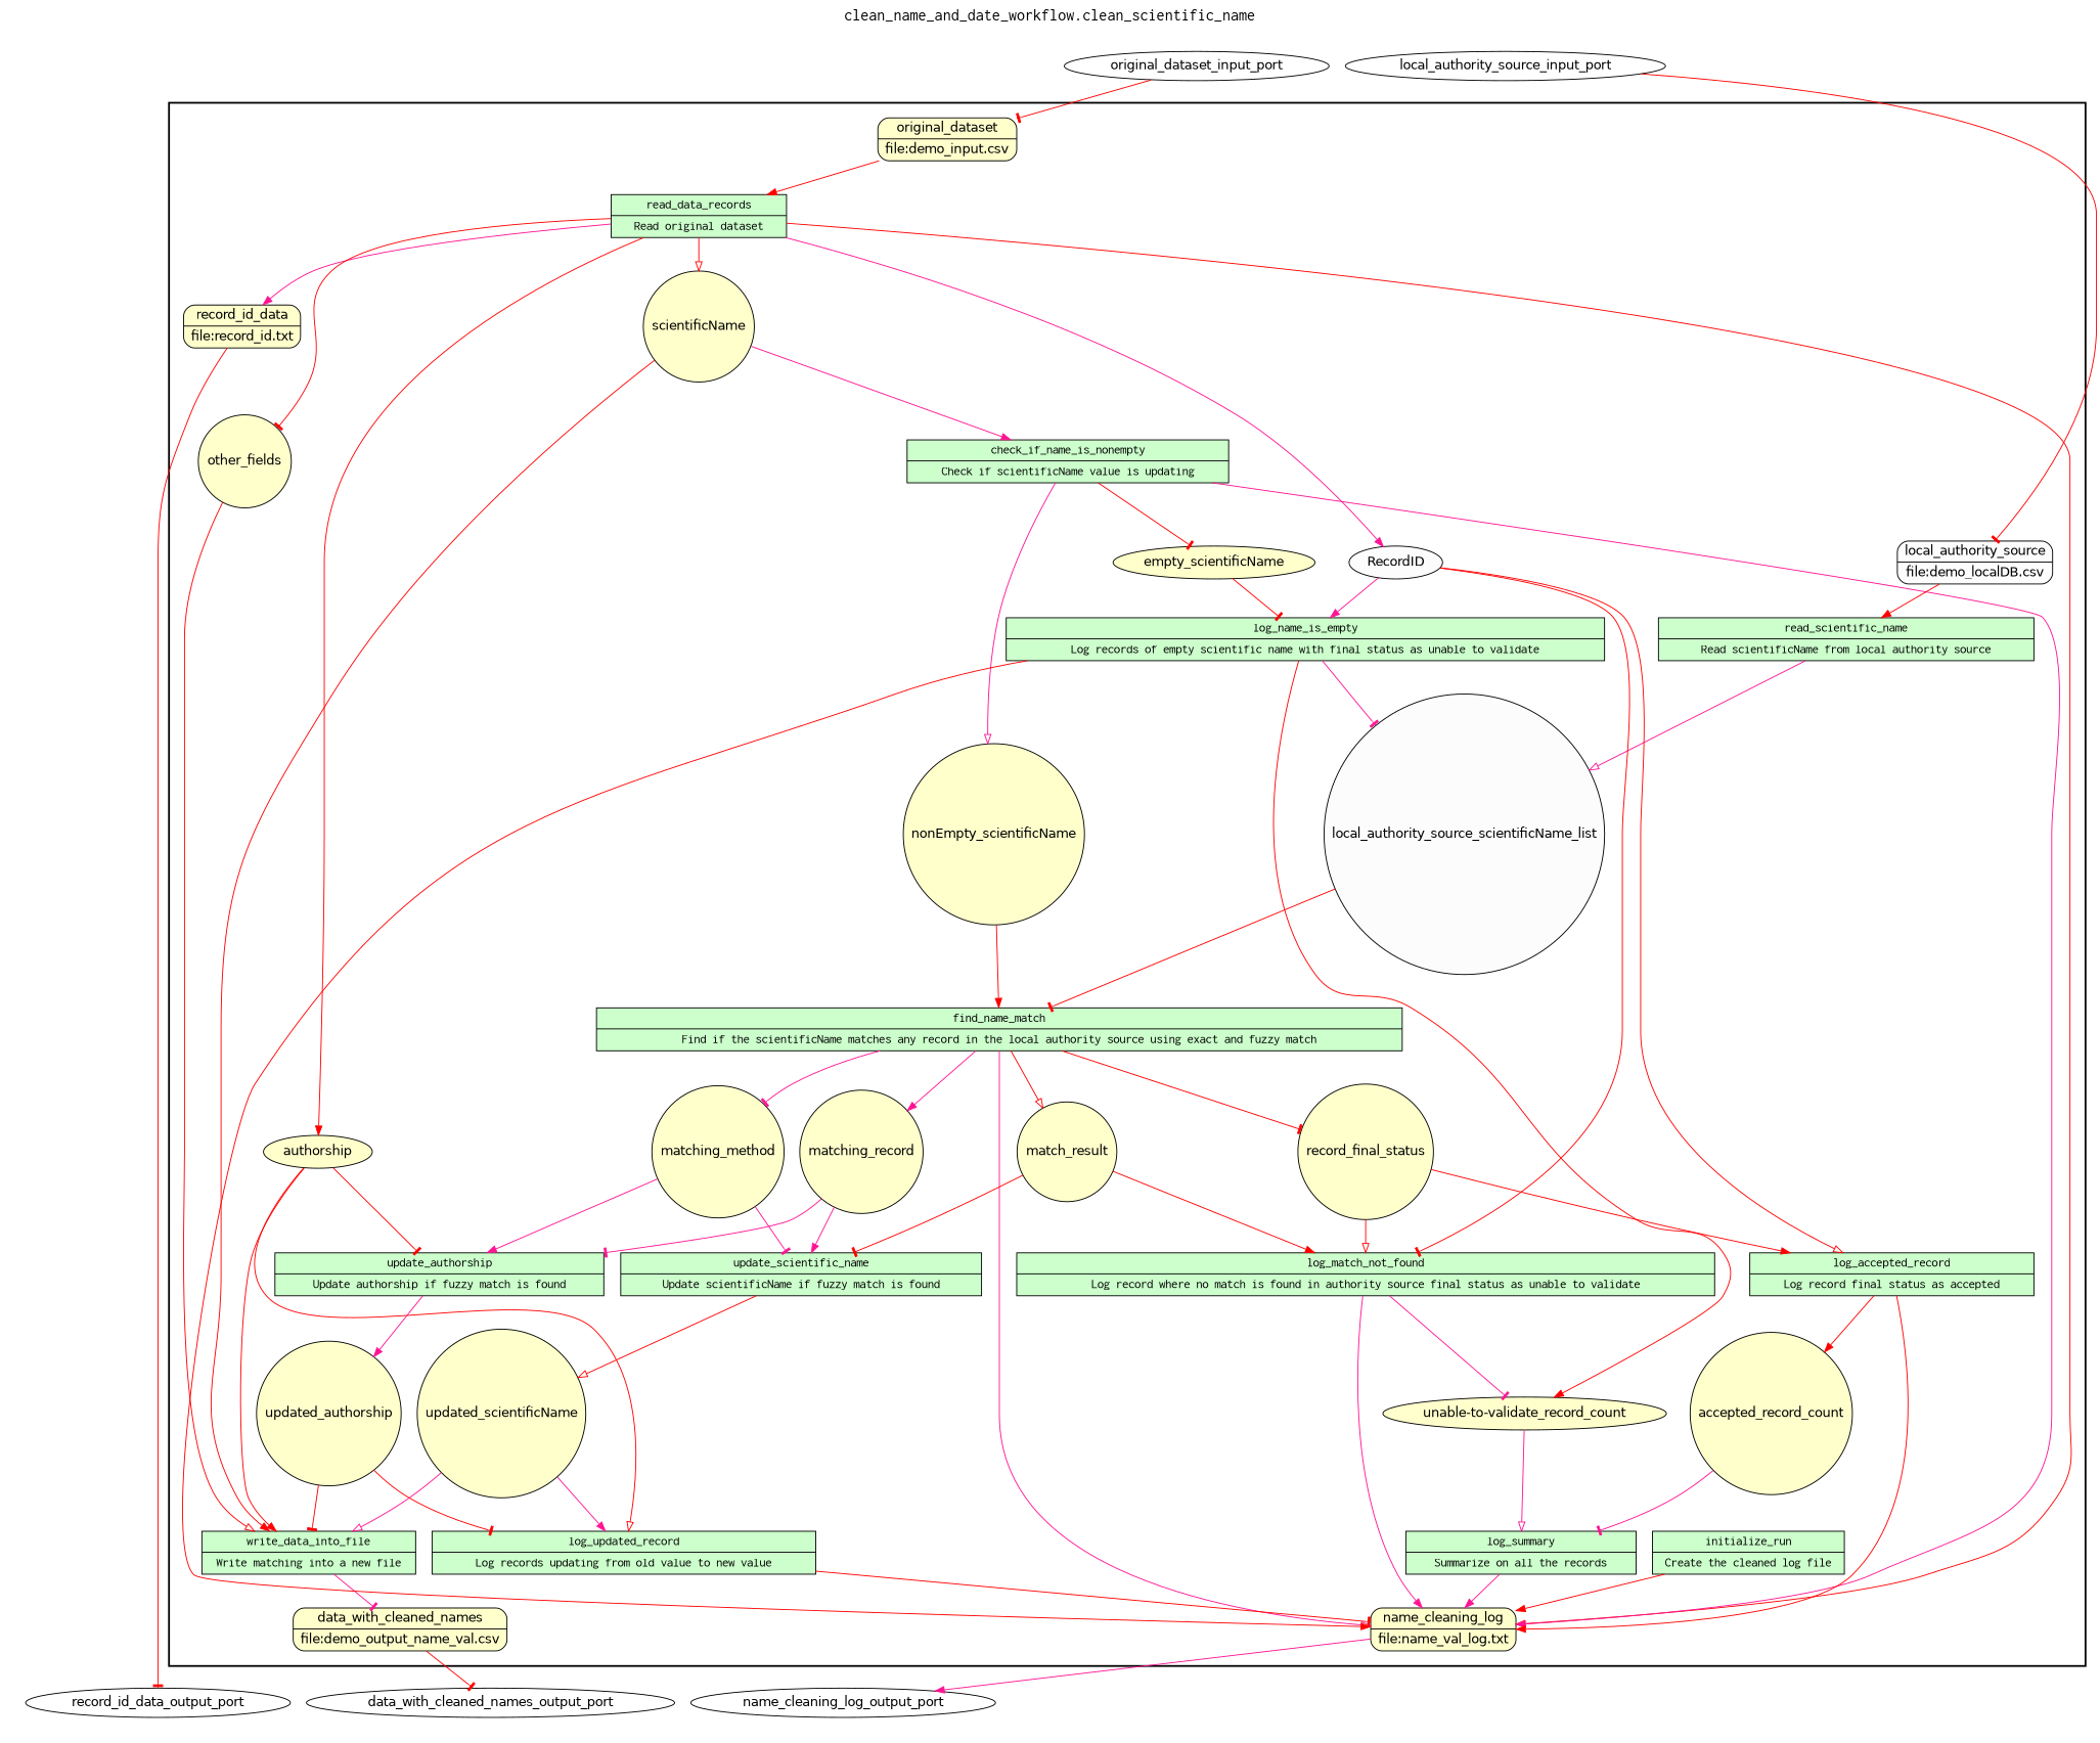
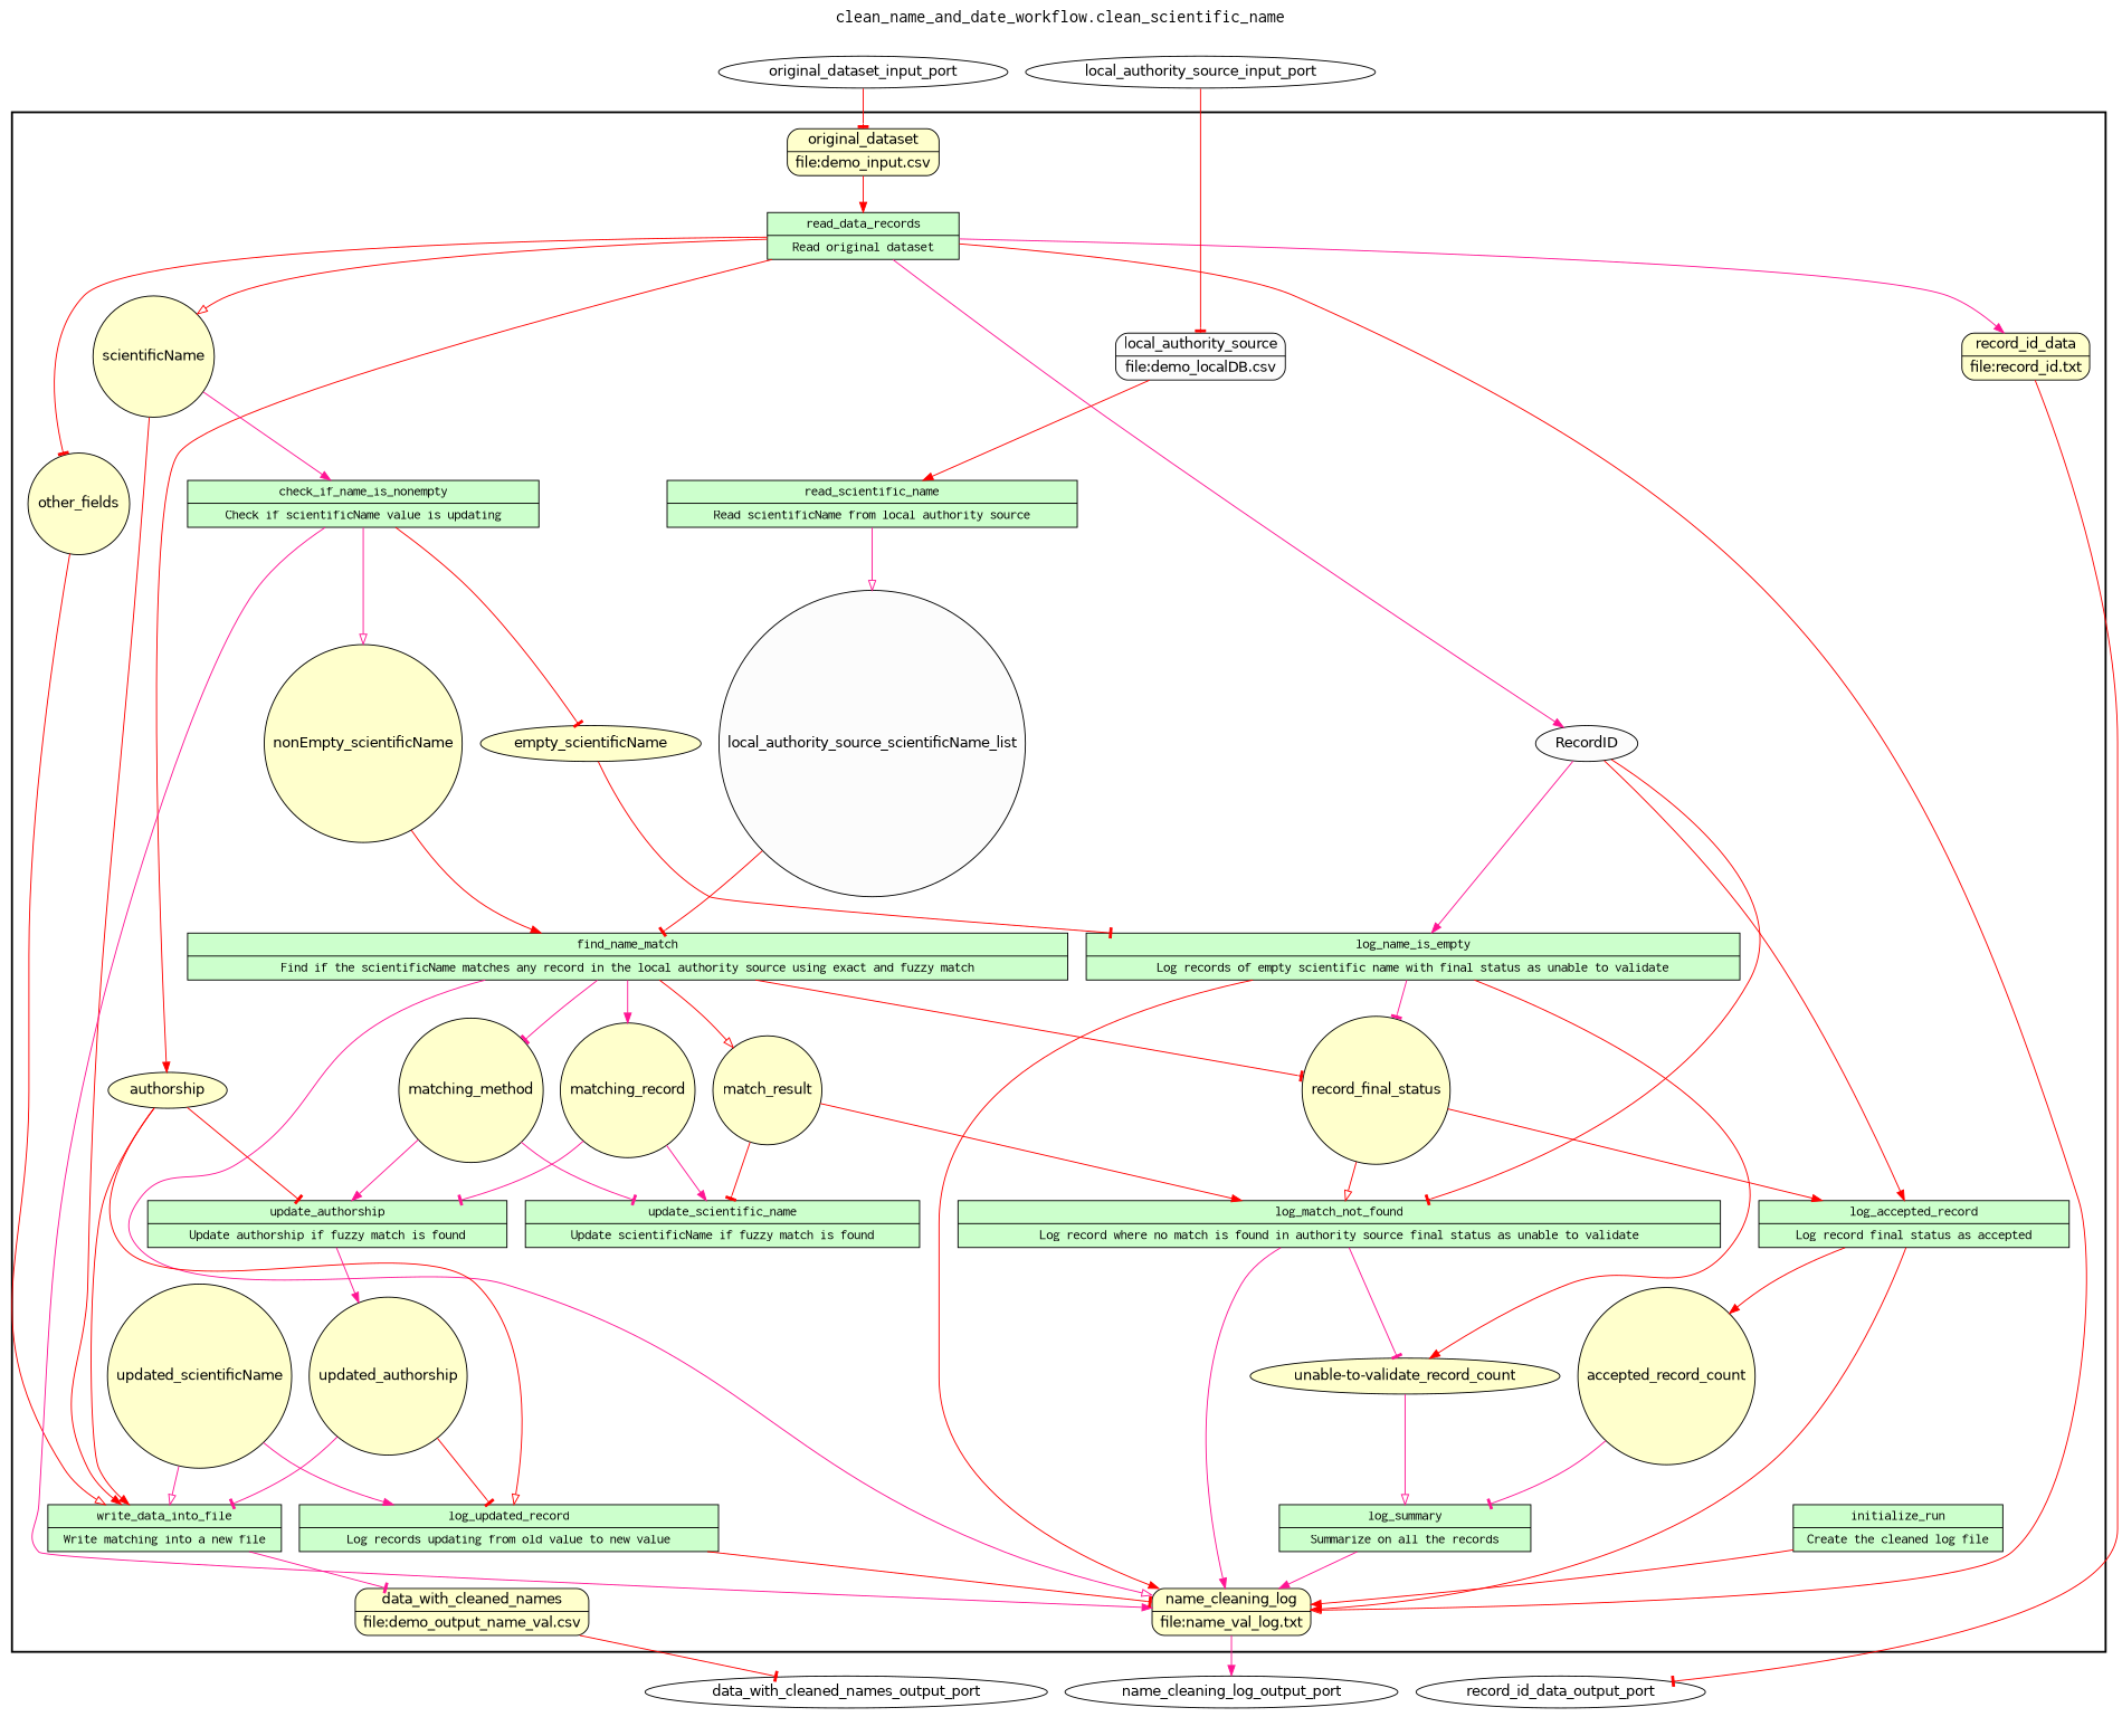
  digraph {
    fontname=Courier
    fontsize=18
    label="clean_name_and_date_workflow.clean_scientific_name"
    labelloc=t
    rankdir=TB
    node [fillcolor="#FFFFCC" fontname=Helvetica peripheries=1 shape=record style="rounded,filled"]
    edge [arrowhead=normal color=red]
    n1 [fillcolor="#CCFFCC" fontname=Courier height=0.65278 label="{<f0> initialize_run |<f1> Create the cleaned log file}" rankdir=LR style=filled width=2.9167]
    n2 [height=0.65278 label="{<f0> name_cleaning_log |<f1> file\:name_val_log.txt}" rankdir=LR width=2]
    n3 [fillcolor="#CCFFCC" fontname=Courier height=0.65278 label="{<f0> read_scientific_name |<f1> Read scientificName from local authority source}" rankdir=LR style=filled width=5.7014]
    local_authority_source_scientificName_list [fillcolor="#FCFCFC" height=0.5 shape=circle width=3.8889]
    n5 [fillcolor="#CCFFCC" fontname=Courier height=0.65278 label="{<f0> find_name_match |<f1> Find if the scientificName matches any record in the local authority source using exact and fuzzy match}" rankdir=LR style=filled width=12.25]
    n6 [fillcolor="#CCFFCC" fontname=Courier height=0.65278 label="{<f0> read_data_records |<f1> Read original dataset}" rankdir=LR style=filled width=2.6736]
    n7 [height=0.65278 label="{<f0> record_id_data |<f1> file\:record_id.txt}" rankdir=LR width=1.5903]
    scientificName [height=0.5 shape=circle width=1.5]
    authorship [height=0.5 shape=ellipse width=1.1389]
    other_fields [height=0.5 shape=circle width=1.2292]
    RecordID [fillcolor="#FCFCFC" height=0.5 shape=ellipse width=1.0556]
    n12 [fillcolor="#CCFFCC" fontname=Courier height=0.65278 label="{<f0> check_if_name_is_nonempty |<f1> Check if scientificName value is updating}" rankdir=LR style=filled width=4.8958]
    n13 [fillcolor="#CCFFCC" fontname=Courier height=0.65278 label="{<f0> write_data_into_file |<f1> Write matching into a new file}" rankdir=LR style=filled width=3.2569]
    n14 [fillcolor="#CCFFCC" fontname=Courier height=0.65278 label="{<f0> update_authorship |<f1> Update authorship if fuzzy match is found}" rankdir=LR style=filled width=5.0069]
    n15 [fillcolor="#CCFFCC" fontname=Courier height=0.65278 label="{<f0> log_updated_record |<f1> Log records updating from old value to new value}" rankdir=LR style=filled width=5.8333]
    n16 [fillcolor="#CCFFCC" fontname=Courier height=0.65278 label="{<f0> log_name_is_empty |<f1> Log records of empty scientific name with final status as unable to validate}" rankdir=LR style=filled width=9.0903]
    n17 [fillcolor="#CCFFCC" fontname=Courier height=0.65278 label="{<f0> log_match_not_found |<f1> Log record where no match is found in authority source final status as unable to validate}" rankdir=LR style=filled width=10.611]
    n18 [fillcolor="#CCFFCC" fontname=Courier height=0.65278 label="{<f0> log_accepted_record |<f1> Log record final status as accepted}" rankdir=LR style=filled width=4.3125]
    empty_scientificName [height=0.5 shape=ellipse width=2.1181]
    nonEmpty_scientificName [height=0.5 shape=circle width=2.4722]
    record_final_status [height=0.5 shape=circle width=1.8681]
    "unable-to-validate_record_count" [height=0.5 shape=ellipse width=3.0069]
    n23 [fillcolor="#CCFFCC" fontname=Courier height=0.65278 label="{<f0> log_summary |<f1> Summarize on all the records}" rankdir=LR style=filled width=3.5]
    match_result [height=0.5 shape=circle width=1.3403]
    matching_method [height=0.5 shape=circle width=1.7778]
    matching_record [height=0.5 shape=circle width=1.6736]
    n27 [fillcolor="#CCFFCC" fontname=Courier height=0.65278 label="{<f0> update_scientific_name |<f1> Update scientificName if fuzzy match is found}" rankdir=LR style=filled width=5.4792]
    updated_scientificName [height=0.5 shape=circle width=2.3056]
    updated_authorship [height=0.5 shape=circle width=1.9444]
    accepted_record_count [height=0.5 shape=circle width=2.2569]
    n31 [height=0.65278 label="{<f0> data_with_cleaned_names |<f1> file\:demo_output_name_val.csv}" rankdir=LR width=2.9514]
    n32 [height=0.65278 label="{<f0> original_dataset |<f1> file\:demo_input.csv}" rankdir=LR width=1.8889]
    n33 [fillcolor="#FCFCFC" height=0.65278 label="{<f0> local_authority_source |<f1> file\:demo_localDB.csv}" rankdir=LR width=2.1736]
    data_with_cleaned_names_output_port [fillcolor="#FFFFFF" height=0.19444 shape=ellipse width=0.19444]
    name_cleaning_log_output_port [fillcolor="#FFFFFF" height=0.19444 shape=ellipse width=0.19444]
    record_id_data_output_port [fillcolor="#FFFFFF" height=0.19444 shape=ellipse width=0.19444]
    local_authority_source_input_port [fillcolor="#FFFFFF" height=0.19444 shape=ellipse width=0.19444]
    original_dataset_input_port [fillcolor="#FFFFFF" height=0.19444 shape=ellipse width=0.19444]
    subgraph cluster_1 {
      color=black
      label=""
      penwidth=2
      subgraph cluster_2 {
        color=white
        label=""
        penwidth=2
        n1
        n2
        n3
        local_authority_source_scientificName_list
        n5
        n6
        n7
        scientificName
        authorship
        other_fields
        RecordID
        n12
        n13
        n14
        n15
        n16
        n17
        n18
        empty_scientificName
        nonEmpty_scientificName
        record_final_status
        "unable-to-validate_record_count"
        n23
        match_result
        matching_method
        matching_record
        n27
        updated_scientificName
        updated_authorship
        accepted_record_count
        n31
        n32
        n33
      }
    }
    subgraph cluster_3 {
      color=white
      label=""
      subgraph cluster_4 {
        color=white
        label=""
        data_with_cleaned_names_output_port
        name_cleaning_log_output_port
        record_id_data_output_port
      }
    }
    subgraph cluster_5 {
      color=white
      label=""
      subgraph cluster_6 {
        color=white
        label=""
        local_authority_source_input_port
        original_dataset_input_port
      }
    }
    n1 -> n2
    n2 -> name_cleaning_log_output_port [color=deeppink]
    n3 -> local_authority_source_scientificName_list [arrowhead=onormal color=deeppink]
    local_authority_source_scientificName_list -> n5 [arrowhead=tee]
    n5 -> n2 [arrowhead=onormal color=deeppink]
    n5 -> record_final_status [arrowhead=tee]
    n5 -> match_result [arrowhead=onormal]
    n5 -> matching_method [arrowhead=tee color=deeppink]
    n5 -> matching_record [color=deeppink]
    n6 -> n2 [arrowhead=onormal]
    n6 -> n7 [color=deeppink]
    n6 -> scientificName [arrowhead=onormal]
    n6 -> authorship
    n6 -> other_fields [arrowhead=tee]
    n6 -> RecordID [color=deeppink]
    n7 -> record_id_data_output_port [arrowhead=tee]
    scientificName -> n12 [color=deeppink]
    scientificName -> n13
    authorship -> n13
    authorship -> n14 [arrowhead=tee]
    authorship -> n15 [arrowhead=onormal]
    other_fields -> n13 [arrowhead=onormal]
    RecordID -> n16 [color=deeppink]
    RecordID -> n17 [arrowhead=tee]
-   RecordID -> n18 [arrowhead=onormal]
+   RecordID -> n18
    n12 -> n2 [color=deeppink]
    n12 -> empty_scientificName [arrowhead=tee]
    n12 -> nonEmpty_scientificName [arrowhead=onormal color=deeppink]
    n13 -> n31 [arrowhead=tee color=deeppink]
    n14 -> updated_authorship [color=deeppink]
    n15 -> n2 [arrowhead=tee]
    n16 -> n2
-   n16 -> local_authority_source_scientificName_list [arrowhead=tee color=deeppink]
+   n16 -> record_final_status [arrowhead=tee color=deeppink]
    n16 -> "unable-to-validate_record_count"
    n17 -> n2 [color=deeppink]
    n17 -> "unable-to-validate_record_count" [arrowhead=tee color=deeppink]
    n18 -> n2
    n18 -> accepted_record_count
    empty_scientificName -> n16 [arrowhead=tee]
    nonEmpty_scientificName -> n5
    record_final_status -> n17 [arrowhead=onormal]
    record_final_status -> n18
    "unable-to-validate_record_count" -> n23 [arrowhead=onormal color=deeppink]
    n23 -> n2 [color=deeppink]
    match_result -> n17
    match_result -> n27 [arrowhead=tee]
    matching_method -> n14 [color=deeppink]
    matching_method -> n27 [arrowhead=tee color=deeppink]
    matching_record -> n14 [arrowhead=tee color=deeppink]
    matching_record -> n27 [color=deeppink]
-   n27 -> updated_scientificName [arrowhead=onormal]
    updated_scientificName -> n13 [arrowhead=onormal color=deeppink]
    updated_scientificName -> n15 [color=deeppink]
-   updated_authorship -> n13 [arrowhead=tee]
+   updated_authorship -> n13 [arrowhead=tee color=deeppink]
    updated_authorship -> n15 [arrowhead=tee]
    accepted_record_count -> n23 [arrowhead=tee color=deeppink]
    n31 -> data_with_cleaned_names_output_port [arrowhead=tee]
    n32 -> n6
    n33 -> n3
    local_authority_source_input_port -> n33 [arrowhead=tee]
    original_dataset_input_port -> n32 [arrowhead=tee]
  }
